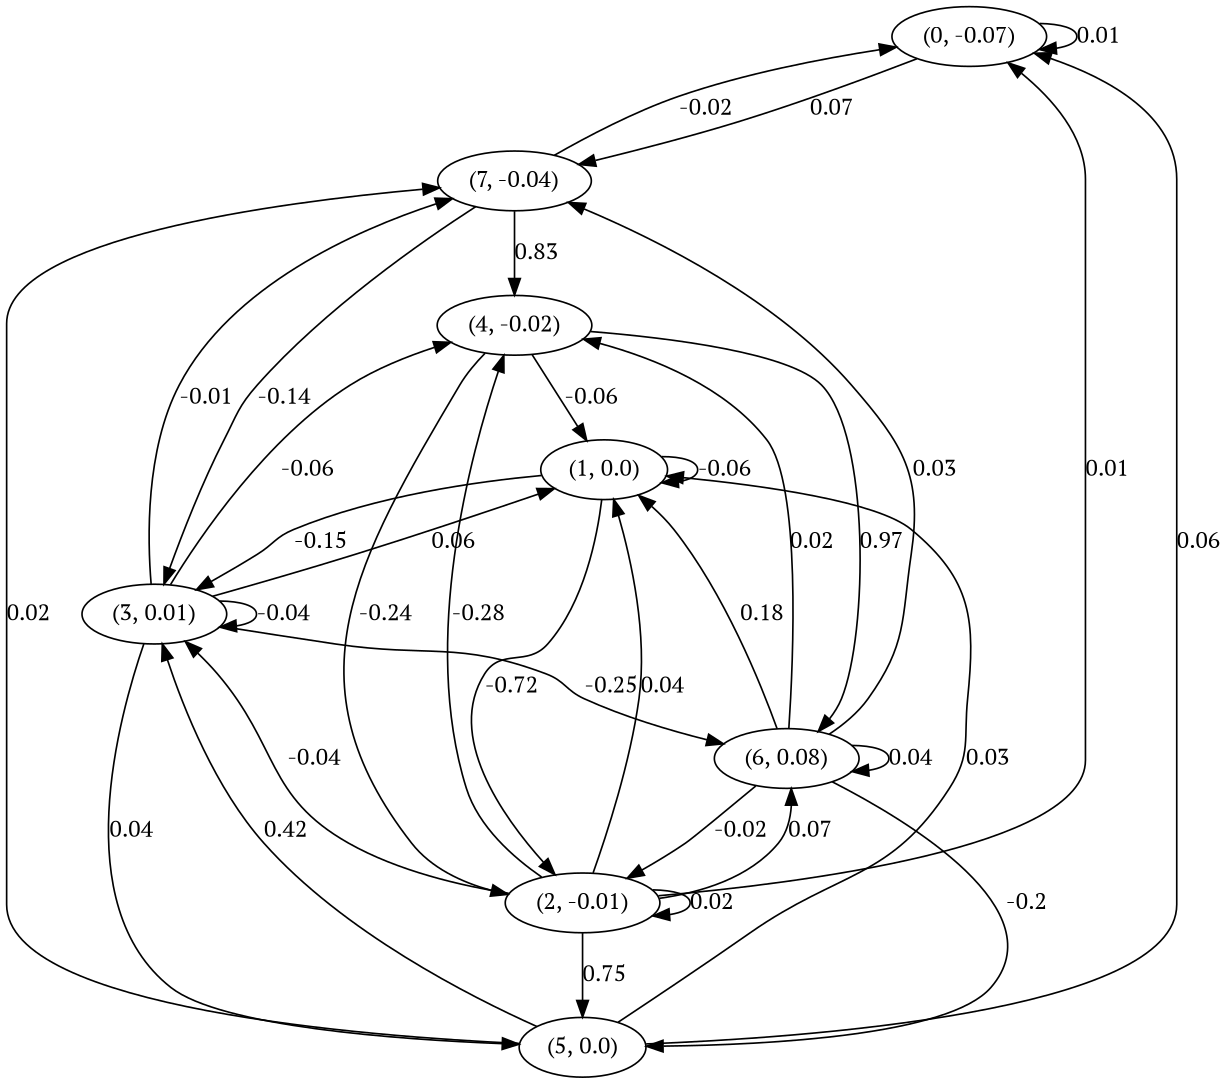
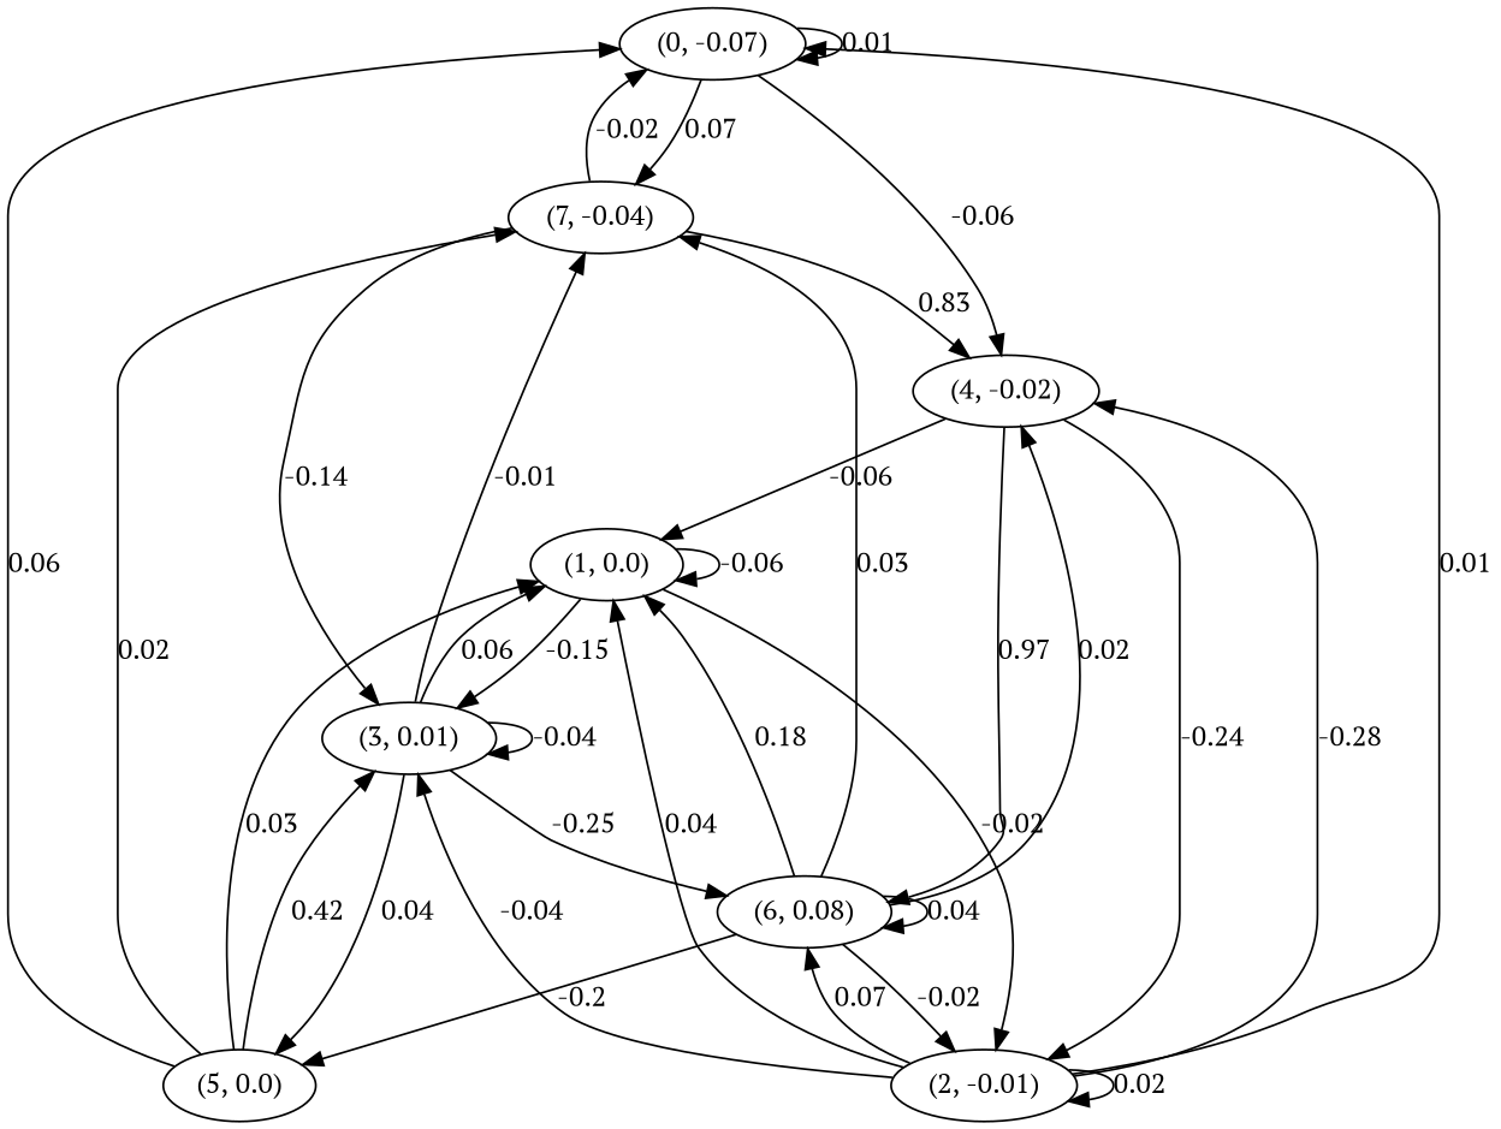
  digraph {
    fontname="PT Serif"
    node [fontname="PT Serif"]
    edge [fontname="PT Serif"]
    n1 [label="(0, -0.07)"]
    n2 [label="(7, -0.04)"]
    n3 [label="(3, 0.01)"]
    n4 [label="(4, -0.02)"]
    n5 [label="(1, 0.0)"]
    n6 [label="(2, -0.01)"]
    n7 [label="(5, 0.0)"]
    n8 [label="(6, 0.08)"]
    n1 -> n1 [label=0.01]
    n1 -> n2 [label=0.07]
    n2 -> n1 [label=-0.02]
    n2 -> n3 [label=-0.14]
    n2 -> n4 [label=0.83]
    n3 -> n2 [label=-0.01]
    n3 -> n3 [label=-0.04]
-   n3 -> n4 [label=-0.06]
+   n1 -> n4 [label=-0.06]
    n3 -> n5 [label=0.06]
    n3 -> n7 [label=0.04]
    n3 -> n8 [label=-0.25]
    n4 -> n5 [label=-0.06]
    n4 -> n6 [label=-0.24]
    n4 -> n8 [label=0.97]
    n5 -> n3 [label=-0.15]
    n5 -> n5 [label=-0.06]
-   n5 -> n6 [label=-0.72]
+   n5 -> n6 [label=-0.02]
    n6 -> n1 [label=0.01]
    n6 -> n3 [label=-0.04]
    n6 -> n4 [label=-0.28]
    n6 -> n5 [label=0.04]
    n6 -> n6 [label=0.02]
-   n6 -> n7 [label=0.75]
    n6 -> n8 [label=0.07]
    n7 -> n1 [label=0.06]
    n7 -> n2 [label=0.02]
    n7 -> n3 [label=0.42]
    n7 -> n5 [label=0.03]
    n8 -> n2 [label=0.03]
    n8 -> n4 [label=0.02]
    n8 -> n5 [label=0.18]
    n8 -> n6 [label=-0.02]
    n8 -> n7 [label=-0.2]
    n8 -> n8 [label=0.04]
  }
